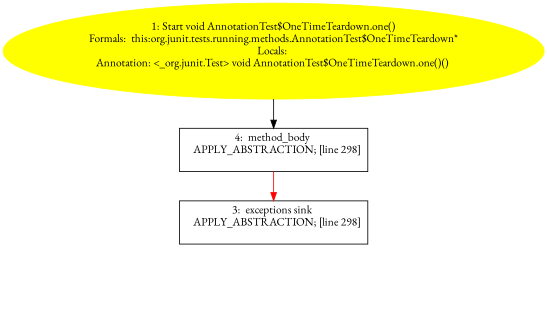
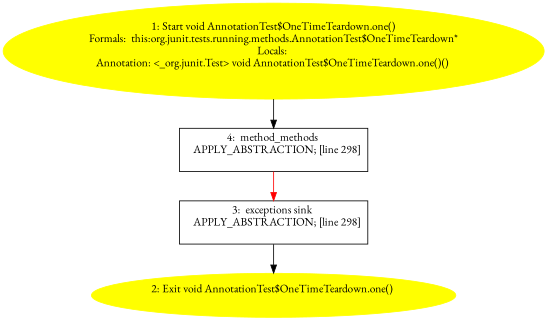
  digraph {
    fontname="EB Garamond"
    node [fontname="EB Garamond"]
    edge [fontname="EB Garamond"]
    n1 [color=yellow label="1: Start void AnnotationTest$OneTimeTeardown.one()\nFormals:  this:org.junit.tests.running.methods.AnnotationTest$OneTimeTeardown*\nLocals: \nAnnotation: <_org.junit.Test> void AnnotationTest$OneTimeTeardown.one()() \n  " style=filled]
-   n2 [label="4:  method_body \n   APPLY_ABSTRACTION; [line 298]\n " shape=box]
+   n2 [label="4:  method_methods \n   APPLY_ABSTRACTION; [line 298]\n " shape=box]
    n3 [label="3:  exceptions sink \n   APPLY_ABSTRACTION; [line 298]\n " shape=box]
+   n4 [color=yellow label="2: Exit void AnnotationTest$OneTimeTeardown.one() \n  " style=filled]
    n1 -> n2
    n2 -> n3 [color=red]
+   n3 -> n4
  }
